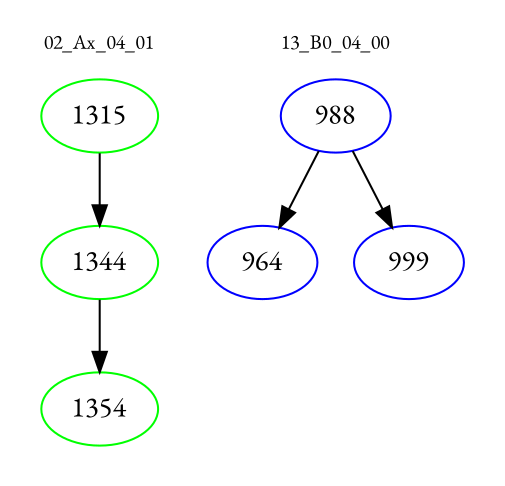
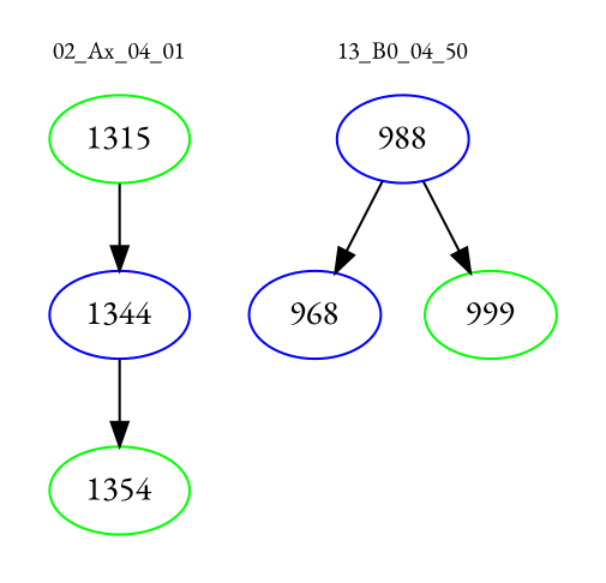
  digraph {
    fontname="EB Garamond"
    node [color=blue fontname="EB Garamond"]
    edge [color=black fontname="EB Garamond"]
-   n1 [color=green label=1344]
+   n1 [label=1344]
    n2 [color=green label=1315]
    n3 [color=green label=1354]
    n4 [label=988]
-   n5 [label=964]
-   n6 [label=999]
+   n5 [label=968]
+   n6 [color=green label=999]
    subgraph cluster_1 {
      color=white
      fontsize=10
      label="02_Ax_04_01"
      n1
      n2
      n3
    }
    subgraph cluster_2 {
      color=white
      fontsize=10
-     label="13_B0_04_00"
+     label="13_B0_04_50"
      n4
      n5
      n6
    }
    n1 -> n3
    n2 -> n1
    n4 -> n5
    n4 -> n6
  }
